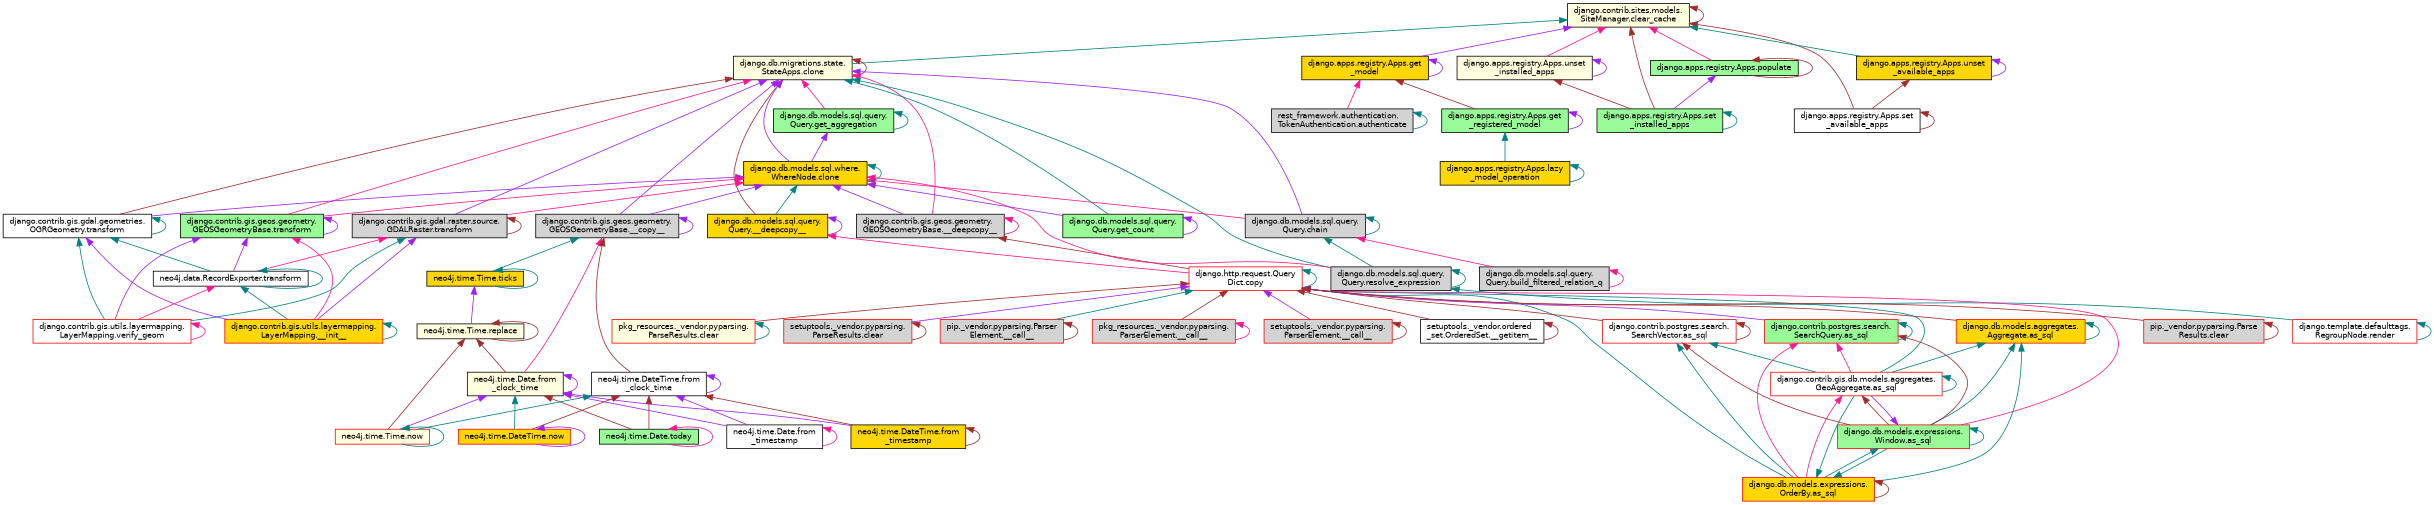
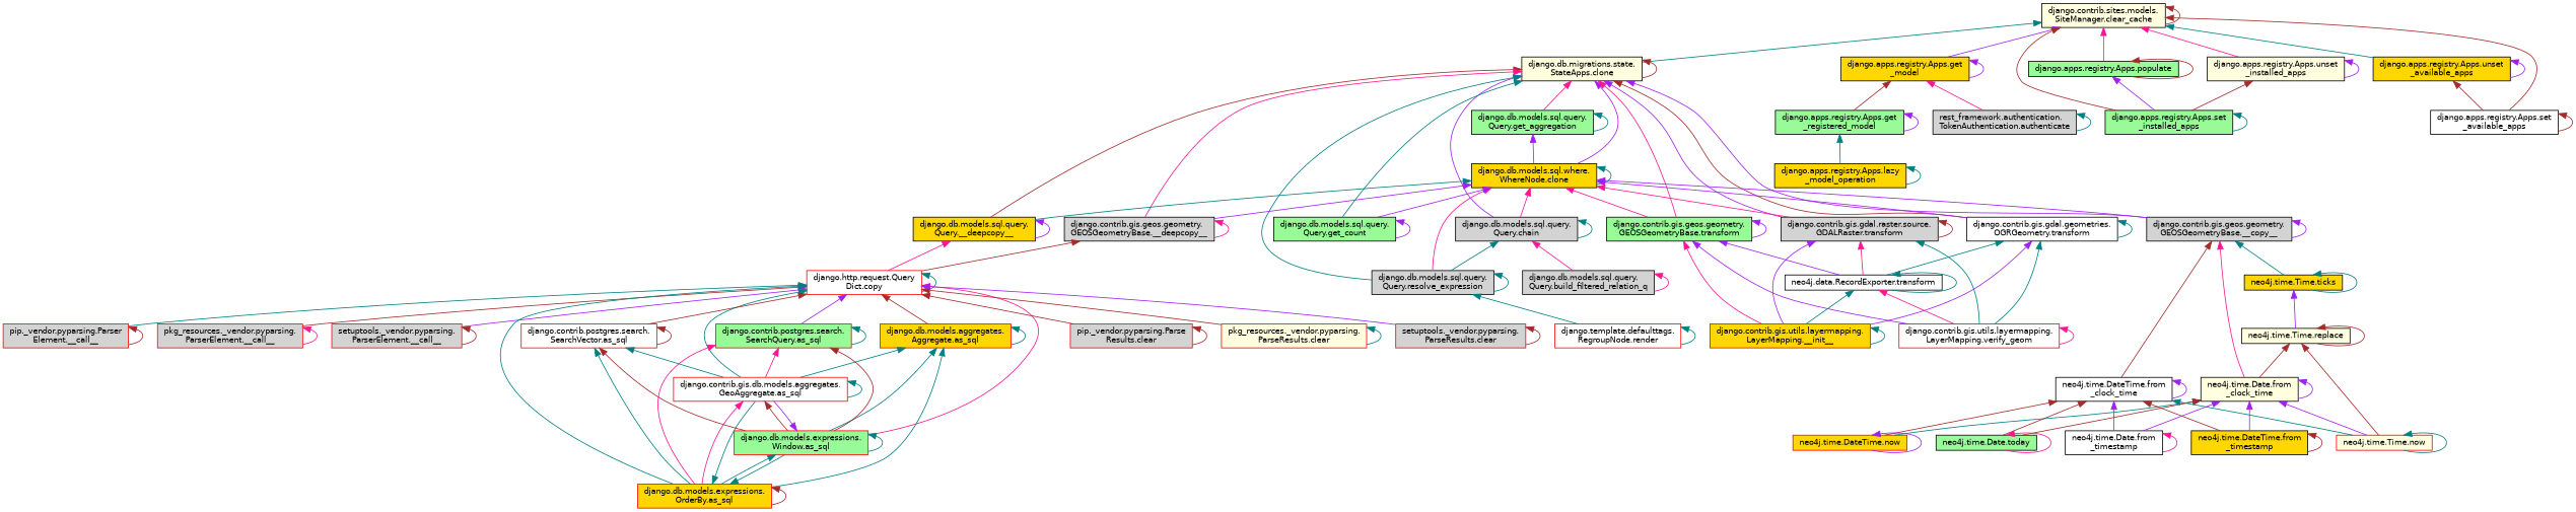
  digraph {
    rankdir=TB
    node [color=black fillcolor=lightgrey fontname=Helvetica fontsize=10 shape=record style=filled]
    edge [color=teal dir=back fontname=Helvetica fontsize=10 labelfontname=Helvetica labelfontsize=10 style=solid]
    n1 [fillcolor=lightyellow fontcolor=black height=0.2 label="django.contrib.sites.models.\lSiteManager.clear_cache" width=0.4]
    n2 [fillcolor=lightyellow height=0.2 label="django.db.migrations.state.\lStateApps.clone" width=0.4]
    n3 [fillcolor=gold height=0.2 label="django.apps.registry.Apps.get\l_model" width=0.4]
    n4 [fillcolor=palegreen height=0.2 label="django.apps.registry.Apps.populate" width=0.4]
    n5 [fillcolor=palegreen height=0.2 label="django.apps.registry.Apps.set\l_installed_apps" width=0.4]
    n6 [fillcolor=white height=0.2 label="django.apps.registry.Apps.set\l_available_apps" width=0.4]
    n7 [fillcolor=gold height=0.2 label="django.apps.registry.Apps.unset\l_available_apps" width=0.4]
    n8 [fillcolor=lightyellow height=0.2 label="django.apps.registry.Apps.unset\l_installed_apps" width=0.4]
    n9 [height=0.2 label="django.contrib.gis.geos.geometry.\lGEOSGeometryBase.__copy__" width=0.4]
    n10 [fillcolor=gold height=0.2 label="django.db.models.sql.query.\lQuery.__deepcopy__" width=0.4]
    n11 [height=0.2 label="django.contrib.gis.geos.geometry.\lGEOSGeometryBase.__deepcopy__" width=0.4]
    n12 [height=0.2 label="django.db.models.sql.query.\lQuery.chain" width=0.4]
    n13 [height=0.2 label="django.db.models.sql.query.\lQuery.resolve_expression" width=0.4]
    n14 [fillcolor=gold height=0.2 label="django.db.models.sql.where.\lWhereNode.clone" width=0.4]
    n15 [fillcolor=palegreen height=0.2 label="django.db.models.sql.query.\lQuery.get_aggregation" width=0.4]
    n16 [fillcolor=palegreen height=0.2 label="django.db.models.sql.query.\lQuery.get_count" width=0.4]
    n17 [fillcolor=white height=0.2 label="django.contrib.gis.gdal.geometries.\lOGRGeometry.transform" width=0.4]
    n18 [fillcolor=palegreen height=0.2 label="django.contrib.gis.geos.geometry.\lGEOSGeometryBase.transform" width=0.4]
    n19 [height=0.2 label="django.contrib.gis.gdal.raster.source.\lGDALRaster.transform" width=0.4]
    n20 [height=0.2 label="rest_framework.authentication.\lTokenAuthentication.authenticate" width=0.4]
    n21 [fillcolor=palegreen height=0.2 label="django.apps.registry.Apps.get\l_registered_model" width=0.4]
    n22 [fillcolor=lightyellow height=0.2 label="neo4j.time.Date.from\l_clock_time" width=0.4]
    n23 [fillcolor=white height=0.2 label="neo4j.time.DateTime.from\l_clock_time" width=0.4]
    n24 [fillcolor=gold height=0.2 label="neo4j.time.Time.ticks" width=0.4]
    n25 [color=red fillcolor=white height=0.2 label="django.http.request.Query\lDict.copy" width=0.4]
    n26 [height=0.2 label="django.db.models.sql.query.\lQuery.build_filtered_relation_q" width=0.4]
    n27 [color=red fillcolor=white height=0.2 label="django.template.defaulttags.\lRegroupNode.render" width=0.4]
    n28 [color=red fillcolor=gold height=0.2 label="django.contrib.gis.utils.layermapping.\lLayerMapping.__init__" width=0.4]
    n29 [fillcolor=white height=0.2 label="neo4j.data.RecordExporter.transform" width=0.4]
    n30 [color=red fillcolor=white height=0.2 label="django.contrib.gis.utils.layermapping.\lLayerMapping.verify_geom" width=0.4]
    n31 [fillcolor=white height=0.2 label="neo4j.time.Date.from\l_timestamp" width=0.4]
    n32 [fillcolor=gold height=0.2 label="neo4j.time.DateTime.from\l_timestamp" width=0.4]
    n33 [color=red fillcolor=lightyellow height=0.2 label="neo4j.time.Time.now" width=0.4]
    n34 [color=red fillcolor=gold height=0.2 label="neo4j.time.DateTime.now" width=0.4]
    n35 [fillcolor=palegreen height=0.2 label="neo4j.time.Date.today" width=0.4]
    n36 [fillcolor=lightyellow height=0.2 label="neo4j.time.Time.replace" width=0.4]
    n37 [color=red height=0.2 label="pip._vendor.pyparsing.Parser\lElement.__call__" width=0.4]
    n38 [color=red height=0.2 label="pkg_resources._vendor.pyparsing.\lParserElement.__call__" width=0.4]
    n39 [color=red height=0.2 label="setuptools._vendor.pyparsing.\lParserElement.__call__" width=0.4]
-   n40 [fillcolor=white height=0.2 label="setuptools._vendor.ordered\l_set.OrderedSet.__getitem__" width=0.4]
    n41 [color=red fillcolor=gold height=0.2 label="django.db.models.aggregates.\lAggregate.as_sql" width=0.4]
    n42 [color=red fillcolor=white height=0.2 label="django.contrib.gis.db.models.aggregates.\lGeoAggregate.as_sql" width=0.4]
    n43 [color=red fillcolor=palegreen height=0.2 label="django.db.models.expressions.\lWindow.as_sql" width=0.4]
    n44 [color=red fillcolor=gold height=0.2 label="django.db.models.expressions.\lOrderBy.as_sql" width=0.4]
    n45 [color=red fillcolor=white height=0.2 label="django.contrib.postgres.search.\lSearchVector.as_sql" width=0.4]
    n46 [color=red fillcolor=palegreen height=0.2 label="django.contrib.postgres.search.\lSearchQuery.as_sql" width=0.4]
    n47 [color=red height=0.2 label="pip._vendor.pyparsing.Parse\lResults.clear" width=0.4]
    n48 [color=red fillcolor=lightyellow height=0.2 label="pkg_resources._vendor.pyparsing.\lParseResults.clear" width=0.4]
    n49 [color=red height=0.2 label="setuptools._vendor.pyparsing.\lParseResults.clear" width=0.4]
    n50 [fillcolor=gold height=0.2 label="django.apps.registry.Apps.lazy\l_model_operation" width=0.4]
    n1 -> n1 [color=brown]
    n1 -> n2
    n1 -> n3 [color=purple]
    n1 -> n4 [color=deeppink]
    n1 -> n5 [color=brown]
    n1 -> n6 [color=brown]
    n1 -> n7
    n1 -> n8 [color=deeppink]
    n2 -> n2 [color=brown]
    n2 -> n9 [color=purple]
    n2 -> n10 [color=brown]
    n2 -> n11 [color=deeppink]
    n2 -> n12 [color=purple]
    n2 -> n13
    n2 -> n14 [color=purple]
    n2 -> n15 [color=deeppink]
    n2 -> n16
    n2 -> n17 [color=brown]
    n2 -> n18 [color=deeppink]
    n2 -> n19 [color=purple]
    n3 -> n3 [color=purple]
    n3 -> n20 [color=deeppink]
    n3 -> n21 [color=brown]
    n4 -> n4 [color=brown]
    n4 -> n5 [color=purple]
    n5 -> n5
    n6 -> n6 [color=brown]
    n7 -> n6 [color=brown]
    n7 -> n7 [color=purple]
    n8 -> n5 [color=brown]
    n8 -> n8 [color=purple]
    n9 -> n9 [color=purple]
    n9 -> n22 [color=deeppink]
    n9 -> n23 [color=brown]
    n9 -> n24
    n10 -> n10 [color=purple]
    n10 -> n25 [color=deeppink]
    n11 -> n11 [color=deeppink]
    n11 -> n25 [color=brown]
    n12 -> n12
    n12 -> n13
    n12 -> n26 [color=deeppink]
    n13 -> n13
    n13 -> n27
    n14 -> n9 [color=purple]
    n14 -> n10
    n14 -> n11 [color=purple]
    n14 -> n12 [color=deeppink]
    n14 -> n13 [color=deeppink]
    n14 -> n14
    n14 -> n16 [color=purple]
    n14 -> n17 [color=purple]
    n14 -> n18 [color=deeppink]
    n14 -> n19 [color=deeppink]
    n15 -> n14 [color=purple]
    n15 -> n15
    n16 -> n16 [color=purple]
    n17 -> n17
    n17 -> n28 [color=purple]
    n17 -> n29
    n17 -> n30
    n18 -> n18 [color=purple]
    n18 -> n28 [color=deeppink]
    n18 -> n29 [color=purple]
    n18 -> n30 [color=purple]
    n19 -> n19 [color=brown]
    n19 -> n28 [color=purple]
    n19 -> n29 [color=deeppink]
    n19 -> n30
    n20 -> n20
    n21 -> n21 [color=purple]
    n21 -> n50
    n22 -> n22 [color=purple]
    n22 -> n31 [color=purple]
    n22 -> n32 [color=purple]
    n22 -> n33 [color=purple]
    n22 -> n34
    n22 -> n35 [color=brown]
    n23 -> n23 [color=purple]
    n23 -> n31 [color=purple]
    n23 -> n32 [color=brown]
    n23 -> n33
    n23 -> n34 [color=brown]
    n23 -> n35 [color=brown]
    n24 -> n24
    n24 -> n36 [color=purple]
    n25 -> n25
    n25 -> n37
    n25 -> n38 [color=brown]
    n25 -> n39 [color=purple]
-   n25 -> n40 [color=brown]
    n25 -> n41 [color=brown]
    n25 -> n42
    n25 -> n43 [color=deeppink]
    n25 -> n44
    n25 -> n45 [color=brown]
    n25 -> n46 [color=purple]
    n25 -> n47 [color=brown]
    n25 -> n48 [color=brown]
    n25 -> n49 [color=purple]
    n26 -> n26 [color=deeppink]
    n27 -> n27
    n28 -> n28
    n29 -> n28
    n29 -> n29
    n29 -> n30 [color=deeppink]
    n30 -> n30 [color=deeppink]
    n31 -> n31 [color=deeppink]
    n32 -> n32 [color=brown]
    n33 -> n33
    n34 -> n34 [color=purple]
    n35 -> n35 [color=deeppink]
    n36 -> n22 [color=brown]
    n36 -> n33 [color=brown]
    n36 -> n36 [color=brown]
    n37 -> n37 [color=brown]
    n38 -> n38 [color=deeppink]
    n39 -> n39 [color=brown]
-   n40 -> n40 [color=brown]
    n41 -> n41
    n41 -> n42
    n41 -> n43
    n41 -> n44
    n42 -> n42
    n42 -> n43 [color=brown]
    n42 -> n44 [color=deeppink]
    n43 -> n42 [color=purple]
    n43 -> n43
    n43 -> n44
    n44 -> n42
    n44 -> n43
    n44 -> n44 [color=brown]
    n45 -> n42
    n45 -> n43 [color=brown]
    n45 -> n44
    n45 -> n45 [color=brown]
    n46 -> n42 [color=deeppink]
    n46 -> n43 [color=brown]
    n46 -> n44 [color=deeppink]
    n46 -> n46
    n47 -> n47 [color=brown]
    n48 -> n48
    n49 -> n49 [color=brown]
    n50 -> n50
  }
